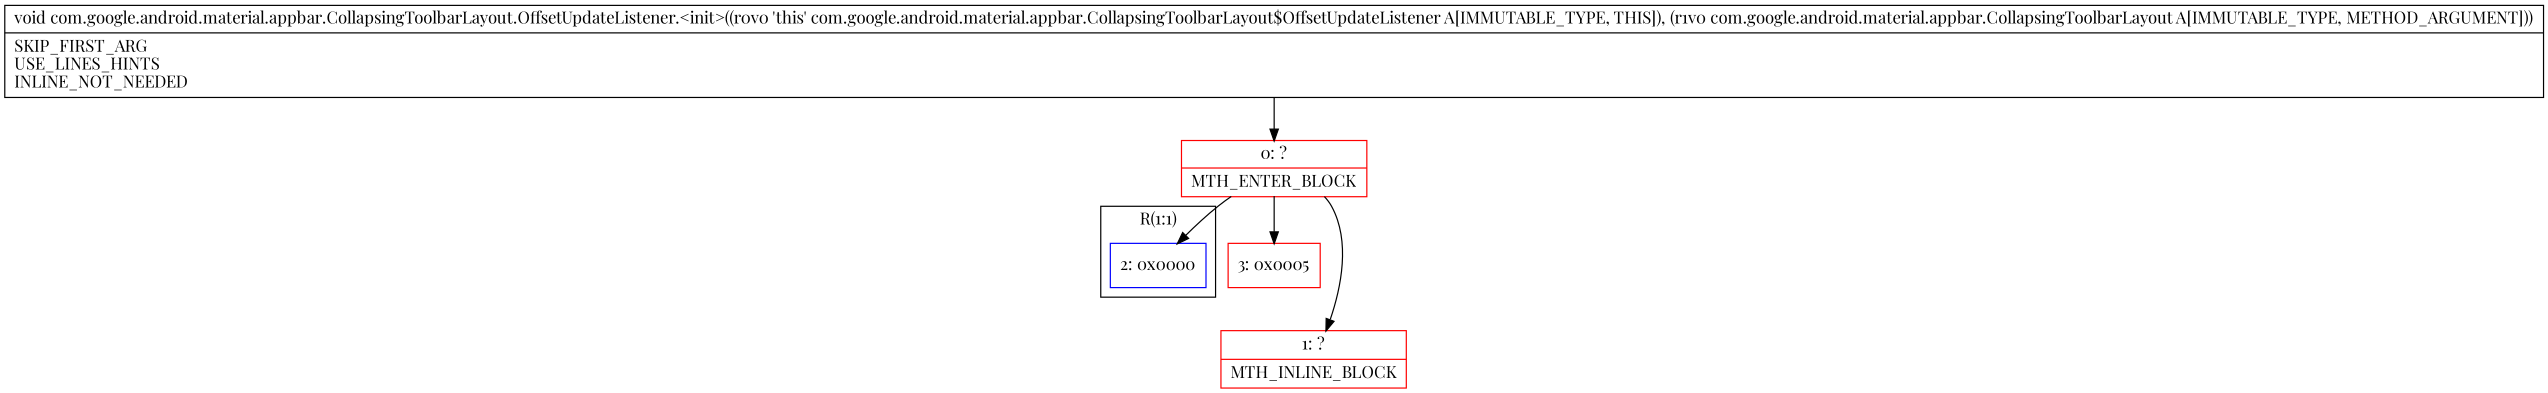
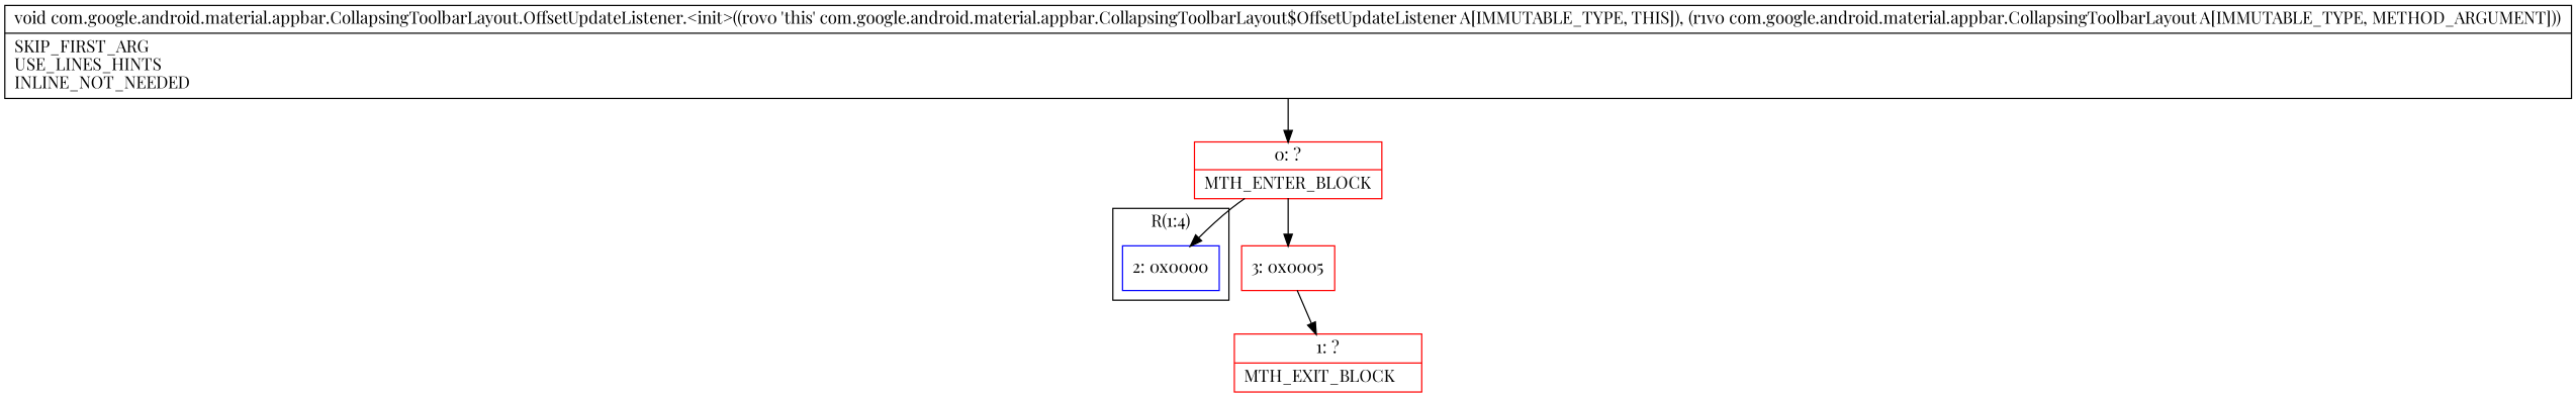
  digraph {
    fontname="Playfair Display"
    node [color=red fontname="Playfair Display" shape=record]
    edge [fontname="Playfair Display"]
    n1 [color=blue label="{2\:\ 0x0000}"]
    n2 [label="{3\:\ 0x0005}"]
-   n3 [label="{1\:\ ?|MTH_INLINE_BLOCK\l}"]
+   n3 [label="{1\:\ ?|MTH_EXIT_BLOCK\l}"]
    n4 [label="{0\:\ ?|MTH_ENTER_BLOCK\l}"]
    n5 [label="{void com.google.android.material.appbar.CollapsingToolbarLayout.OffsetUpdateListener.\<init\>((r0v0 'this' com.google.android.material.appbar.CollapsingToolbarLayout$OffsetUpdateListener A[IMMUTABLE_TYPE, THIS]), (r1v0 com.google.android.material.appbar.CollapsingToolbarLayout A[IMMUTABLE_TYPE, METHOD_ARGUMENT]))  | SKIP_FIRST_ARG\lUSE_LINES_HINTS\lINLINE_NOT_NEEDED\l}" color=""]
    subgraph cluster_1 {
-     label="R(1:1)"
+     label="R(1:4)"
      n1
    }
-   n4 -> n3
+   n2 -> n3
    n4 -> n1
    n4 -> n2
    n5 -> n4
  }
